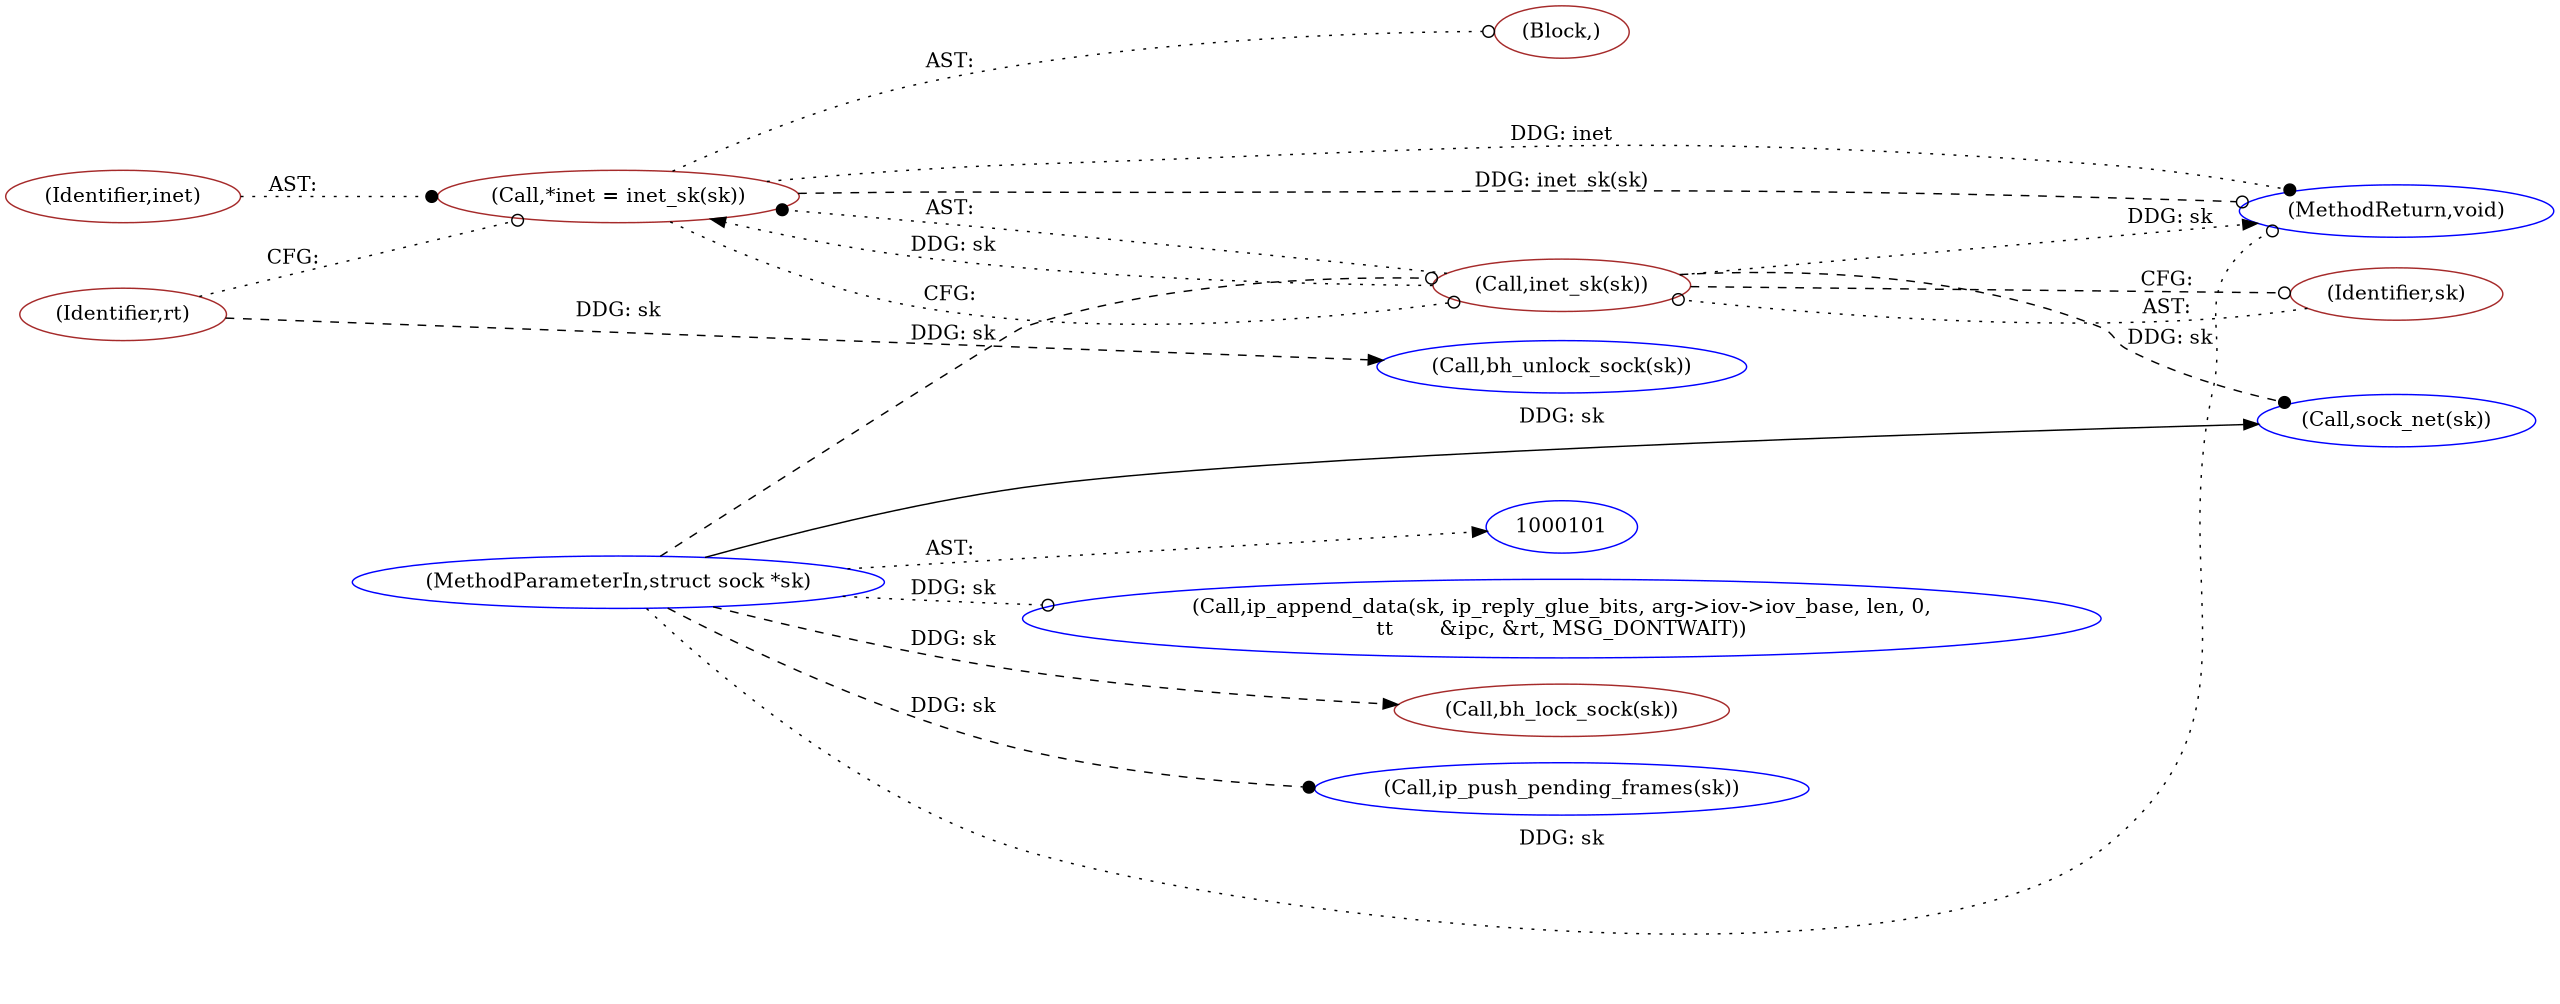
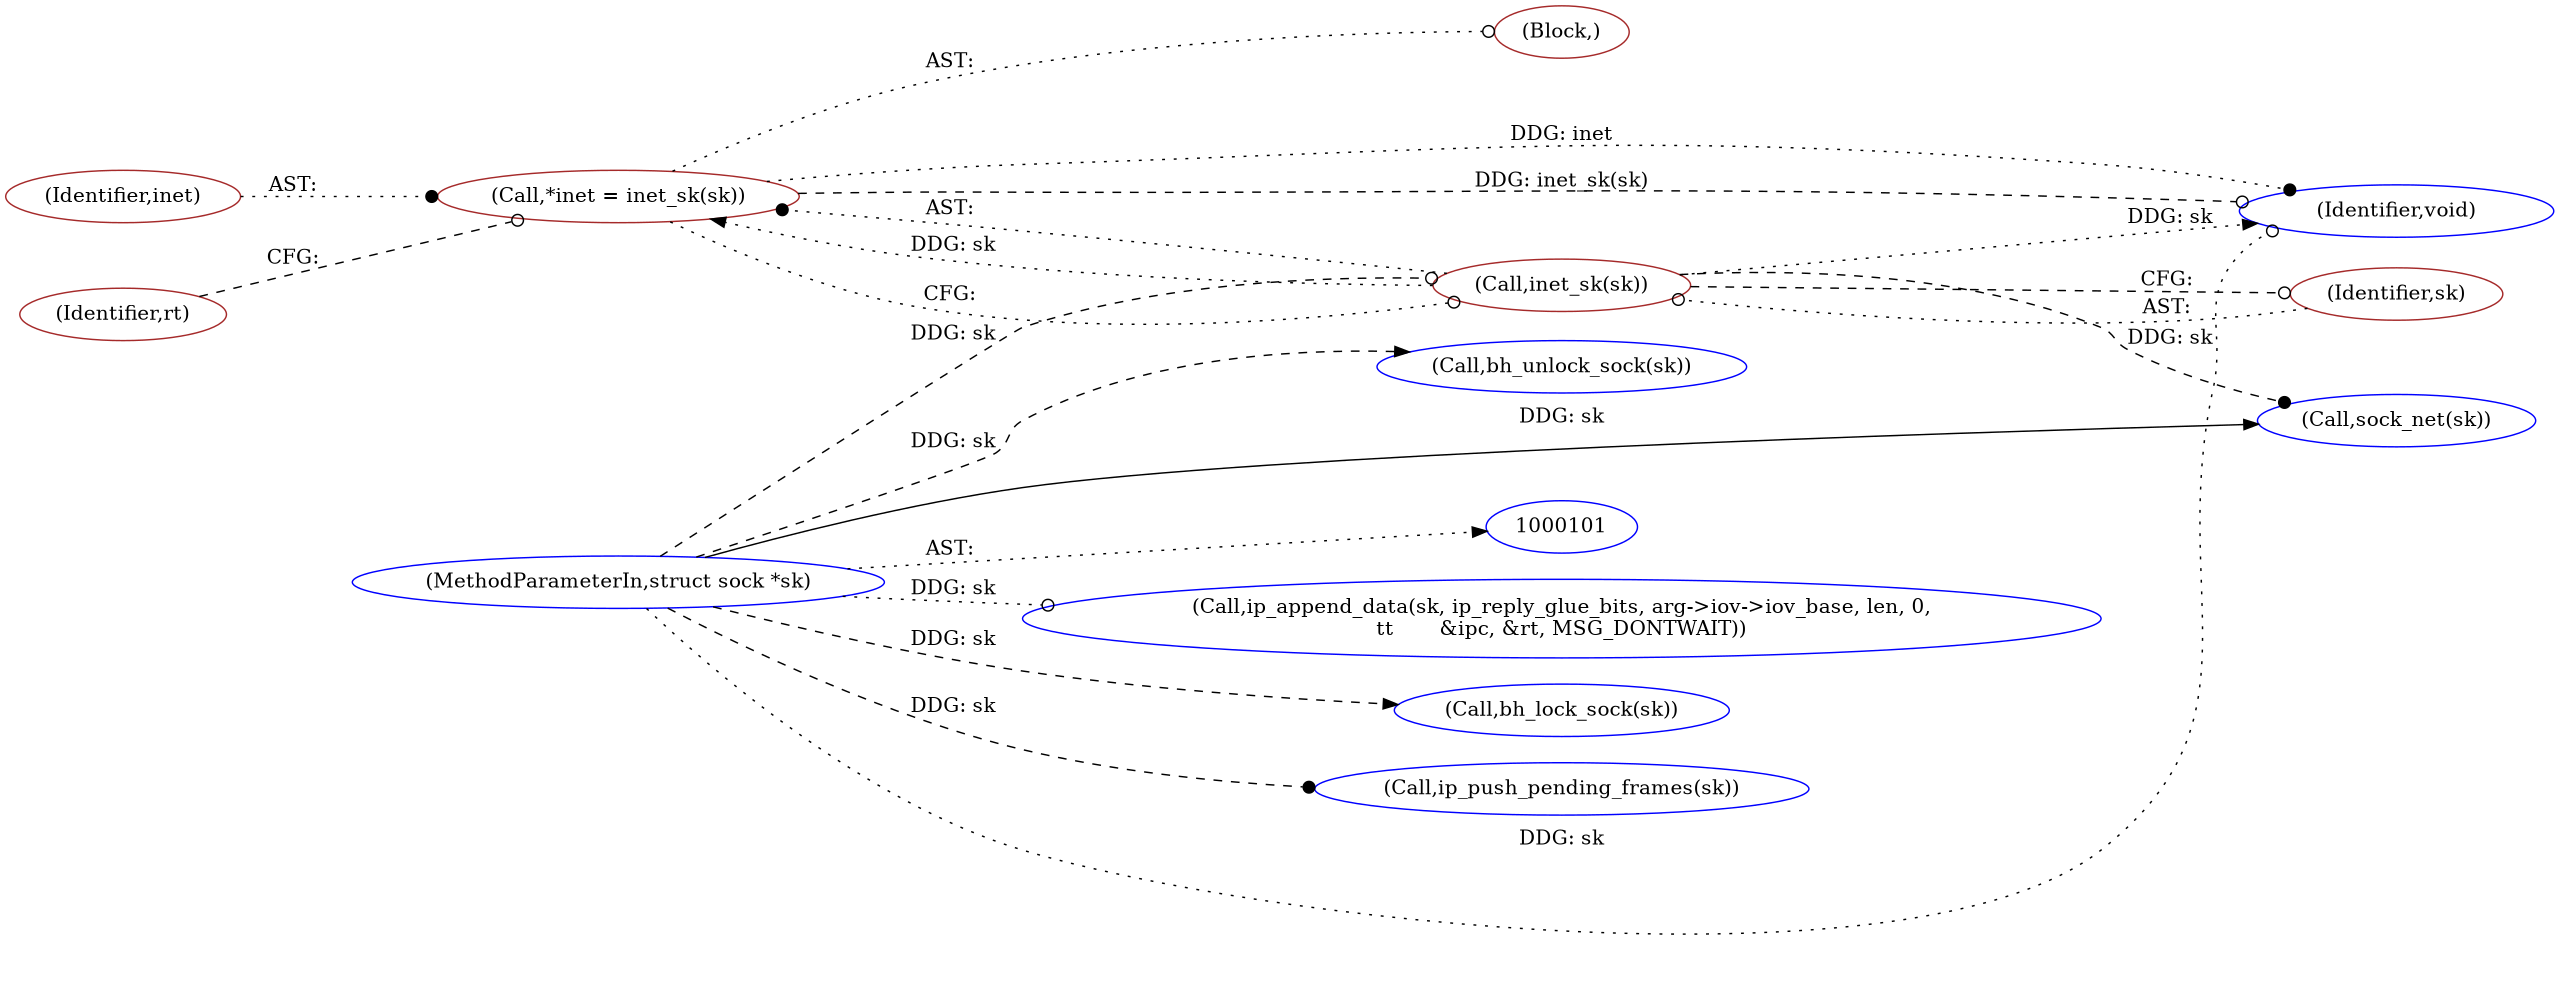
  digraph {
    rankdir=LR
    node [color=brown]
    edge [arrowhead=odot style=dotted]
    n1 [label="(Call,*inet = inet_sk(sk))"]
    n2 [label="(Call,inet_sk(sk))"]
    n3 [label="(Block,)"]
-   n4 [color=blue label="(MethodReturn,void)"]
+   n4 [color=blue label="(Identifier,void)"]
    n5 [label="(Identifier,sk)"]
    n6 [color=blue label="(Call,sock_net(sk))"]
    n7 [color=blue label="(MethodParameterIn,struct sock *sk)"]
    n8 [color=blue label="(Call,bh_unlock_sock(sk))"]
    n9 [color=blue label="(Call,ip_append_data(sk, ip_reply_glue_bits, arg->iov->iov_base, len, 0,\n\t\t       &ipc, &rt, MSG_DONTWAIT))"]
-   n10 [label="(Call,bh_lock_sock(sk))"]
+   n10 [color=blue label="(Call,bh_lock_sock(sk))"]
    n11 [color=blue label="(Call,ip_push_pending_frames(sk))"]
    1000101 [color=blue]
    n13 [label="(Identifier,inet)"]
    n14 [label="(Identifier,rt)"]
    n1 -> n2 [label="CFG: "]
    n1 -> n3 [label="AST: "]
    n1 -> n4 [label="DDG: inet_sk(sk)" style=dashed]
    n1 -> n4 [arrowhead=dot label="DDG: inet"]
    n2 -> n1 [arrowhead=dot label="AST: "]
    n2 -> n1 [arrowhead=normal label="DDG: sk"]
    n2 -> n4 [arrowhead=normal label="DDG: sk"]
    n2 -> n5 [label="CFG: " style=dashed]
    n2 -> n6 [arrowhead=dot label="DDG: sk" style=dashed]
    n5 -> n2 [label="AST: "]
    n7 -> n2 [label="DDG: sk" style=dashed]
    n7 -> n4 [label="DDG: sk"]
    n7 -> n6 [arrowhead=normal label="DDG: sk" style=solid]
-   n14 -> n8 [arrowhead=normal label="DDG: sk" style=dashed]
+   n7 -> n8 [arrowhead=normal label="DDG: sk" style=dashed]
    n7 -> n9 [label="DDG: sk"]
    n7 -> n10 [arrowhead=normal label="DDG: sk" style=dashed]
    n7 -> n11 [arrowhead=dot label="DDG: sk" style=dashed]
    n7 -> 1000101 [arrowhead=normal label="AST: "]
    n13 -> n1 [arrowhead=dot label="AST: "]
-   n14 -> n1 [label="CFG: "]
+   n14 -> n1 [label="CFG: " style=dashed]
  }
